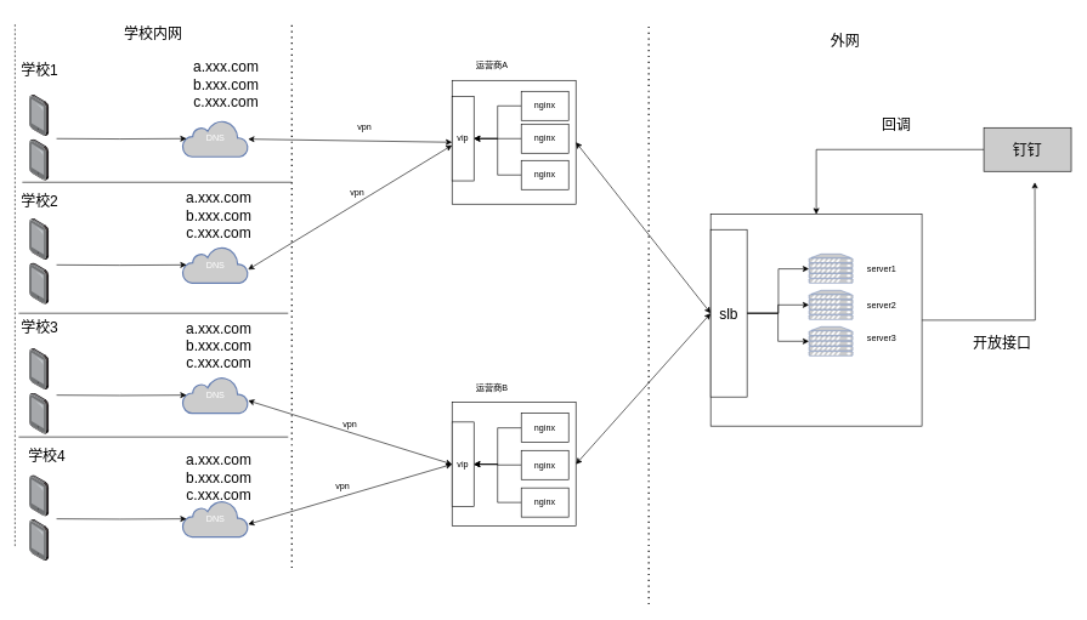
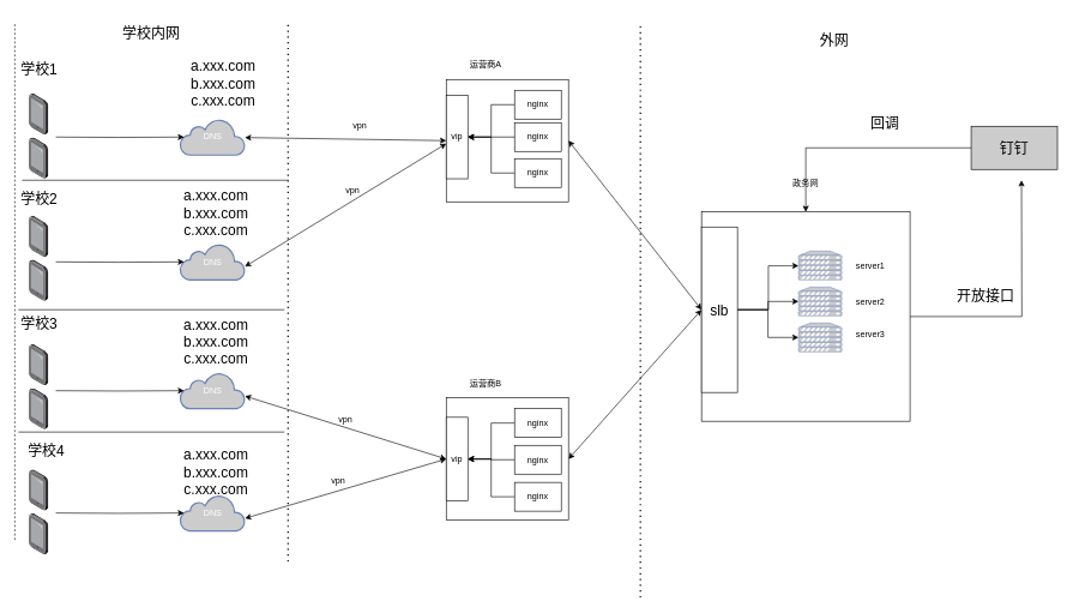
  <mxCell id="0" />
  <mxCell id="1" parent="0" />
  <mxCell id="2" value="" style="whiteSpace=wrap;html=1;aspect=fixed;" vertex="1" parent="1"><mxGeometry x="620" y="110" width="170" height="170" as="geometry" /></mxCell>
  <mxCell id="3" value="运营商A" style="text;html=1;strokeColor=none;fillColor=none;align=center;verticalAlign=middle;whiteSpace=wrap;rounded=0;" vertex="1" parent="1"><mxGeometry x="645" y="75" width="60" height="30" as="geometry" /></mxCell>
  <mxCell id="4" value="" style="endArrow=none;dashed=1;html=1;dashPattern=1 3;strokeWidth=2;rounded=0;" edge="1" parent="1"><mxGeometry width="50" height="50" relative="1" as="geometry"><mxPoint x="400" y="780" as="sourcePoint" /><mxPoint x="400" y="30" as="targetPoint" /></mxGeometry></mxCell>
  <mxCell id="5" value="&lt;font style=&quot;font-size: 20px;&quot;&gt;学校内网&lt;/font&gt;" style="text;html=1;strokeColor=none;fillColor=none;align=center;verticalAlign=middle;whiteSpace=wrap;rounded=0;" vertex="1" parent="1"><mxGeometry x="150" y="30" width="120" height="30" as="geometry" /></mxCell>
  <mxCell id="6" value="" style="edgeStyle=orthogonalEdgeStyle;rounded=0;orthogonalLoop=1;jettySize=auto;html=1;" edge="1" parent="1" source="7" target="20"><mxGeometry relative="1" as="geometry" /></mxCell>
  <mxCell id="7" value="nginx" style="rounded=0;whiteSpace=wrap;html=1;" vertex="1" parent="1"><mxGeometry x="715" y="125" width="65" height="40" as="geometry" /></mxCell>
  <mxCell id="8" value="" style="edgeStyle=orthogonalEdgeStyle;rounded=0;orthogonalLoop=1;jettySize=auto;html=1;" edge="1" parent="1" source="9" target="20"><mxGeometry relative="1" as="geometry" /></mxCell>
  <mxCell id="9" value="nginx" style="rounded=0;whiteSpace=wrap;html=1;" vertex="1" parent="1"><mxGeometry x="715" y="170" width="65" height="40" as="geometry" /></mxCell>
  <mxCell id="10" value="" style="edgeStyle=orthogonalEdgeStyle;rounded=0;orthogonalLoop=1;jettySize=auto;html=1;" edge="1" parent="1" source="11" target="20"><mxGeometry relative="1" as="geometry" /></mxCell>
  <mxCell id="11" value="nginx" style="rounded=0;whiteSpace=wrap;html=1;" vertex="1" parent="1"><mxGeometry x="715" y="220" width="65" height="40" as="geometry" /></mxCell>
  <mxCell id="12" value="DNS" style="html=1;outlineConnect=0;fillColor=#CCCCCC;strokeColor=#6881B3;gradientColor=none;gradientDirection=north;strokeWidth=2;shape=mxgraph.networks.cloud;fontColor=#ffffff;" vertex="1" parent="1"><mxGeometry x="250" y="165" width="90" height="50" as="geometry" /></mxCell>
  <mxCell id="13" value="" style="endArrow=classic;startArrow=classic;html=1;rounded=0;entryX=0;entryY=0.5;entryDx=0;entryDy=0;" edge="1" parent="1" source="12" target="2"><mxGeometry width="50" height="50" relative="1" as="geometry"><mxPoint x="400" y="430" as="sourcePoint" /><mxPoint x="450" y="380" as="targetPoint" /></mxGeometry></mxCell>
  <mxCell id="14" value="vpn" style="text;html=1;strokeColor=none;fillColor=none;align=center;verticalAlign=middle;whiteSpace=wrap;rounded=0;" vertex="1" parent="1"><mxGeometry x="470" y="160" width="60" height="30" as="geometry" /></mxCell>
  <mxCell id="15" style="edgeStyle=orthogonalEdgeStyle;rounded=0;orthogonalLoop=1;jettySize=auto;html=1;fontSize=20;" edge="1" parent="1" source="16"><mxGeometry relative="1" as="geometry"><mxPoint x="1420" y="250" as="targetPoint" /></mxGeometry></mxCell>
  <mxCell id="16" value="" style="rounded=0;whiteSpace=wrap;html=1;" vertex="1" parent="1"><mxGeometry x="975" y="294" width="290" height="291" as="geometry" /></mxCell>
  <mxCell id="17" value="" style="endArrow=none;dashed=1;html=1;dashPattern=1 3;strokeWidth=2;rounded=0;" edge="1" parent="1"><mxGeometry width="50" height="50" relative="1" as="geometry"><mxPoint x="890" y="830" as="sourcePoint" /><mxPoint x="890" y="30" as="targetPoint" /></mxGeometry></mxCell>
+ <mxCell id="18" value="政务网" style="text;html=1;strokeColor=none;fillColor=none;align=center;verticalAlign=middle;whiteSpace=wrap;rounded=0;" vertex="1" parent="1"><mxGeometry x="1090" y="240" width="60" height="30" as="geometry" /></mxCell>
  <mxCell id="19" value="&lt;font style=&quot;font-size: 20px;&quot;&gt;外网&lt;/font&gt;" style="text;html=1;strokeColor=none;fillColor=none;align=center;verticalAlign=middle;whiteSpace=wrap;rounded=0;" vertex="1" parent="1"><mxGeometry x="1010" width="300" height="70" as="geometry" y="20" /></mxCell>
  <mxCell id="20" value="vip" style="rounded=0;whiteSpace=wrap;html=1;" vertex="1" parent="1"><mxGeometry x="620" y="132" width="30" height="116" as="geometry" /></mxCell>
  <mxCell id="21" value="" style="endArrow=classic;startArrow=classic;html=1;rounded=0;exitX=1;exitY=0.5;exitDx=0;exitDy=0;entryX=0;entryY=0.5;entryDx=0;entryDy=0;" edge="1" parent="1" source="2" target="33"><mxGeometry width="50" height="50" relative="1" as="geometry"><mxPoint x="920" y="450" as="sourcePoint" /><mxPoint x="970" y="400" as="targetPoint" /></mxGeometry></mxCell>
  <mxCell id="22" value="" style="endArrow=classic;startArrow=classic;html=1;rounded=0;exitX=1;exitY=0.5;exitDx=0;exitDy=0;entryX=0;entryY=0.5;entryDx=0;entryDy=0;" edge="1" parent="1" source="46" target="33"><mxGeometry width="50" height="50" relative="1" as="geometry"><mxPoint x="801.02" y="414.03" as="sourcePoint" /><mxPoint x="970" y="410" as="targetPoint" /></mxGeometry></mxCell>
  <mxCell id="23" value="" style="fontColor=#0066CC;verticalAlign=top;verticalLabelPosition=bottom;labelPosition=center;align=center;html=1;outlineConnect=0;fillColor=#CCCCCC;strokeColor=#6881B3;gradientColor=none;gradientDirection=north;strokeWidth=2;shape=mxgraph.networks.server;" vertex="1" parent="1"><mxGeometry x="1110" y="348.5" width="60" height="40" as="geometry" /></mxCell>
  <mxCell id="24" value="" style="fontColor=#0066CC;verticalAlign=top;verticalLabelPosition=bottom;labelPosition=center;align=center;html=1;outlineConnect=0;fillColor=#CCCCCC;strokeColor=#6881B3;gradientColor=none;gradientDirection=north;strokeWidth=2;shape=mxgraph.networks.server;" vertex="1" parent="1"><mxGeometry x="1110" y="398.5" width="60" height="40" as="geometry" /></mxCell>
  <mxCell id="25" value="" style="fontColor=#0066CC;verticalAlign=top;verticalLabelPosition=bottom;labelPosition=center;align=center;html=1;outlineConnect=0;fillColor=#CCCCCC;strokeColor=#6881B3;gradientColor=none;gradientDirection=north;strokeWidth=2;shape=mxgraph.networks.server;" vertex="1" parent="1"><mxGeometry x="1110" y="448.5" width="60" height="40" as="geometry" /></mxCell>
  <mxCell id="26" value="server1" style="text;html=1;strokeColor=none;fillColor=none;align=center;verticalAlign=middle;whiteSpace=wrap;rounded=0;" vertex="1" parent="1"><mxGeometry x="1180" y="353.5" width="60" height="30" as="geometry" /></mxCell>
  <mxCell id="27" value="server3" style="text;html=1;strokeColor=none;fillColor=none;align=center;verticalAlign=middle;whiteSpace=wrap;rounded=0;" vertex="1" parent="1"><mxGeometry x="1180" y="448.5" width="60" height="30" as="geometry" /></mxCell>
  <mxCell id="28" value="server2" style="text;html=1;strokeColor=none;fillColor=none;align=center;verticalAlign=middle;whiteSpace=wrap;rounded=0;" vertex="1" parent="1"><mxGeometry x="1180" y="403.5" width="60" height="30" as="geometry" /></mxCell>
  <mxCell id="29" style="edgeStyle=orthogonalEdgeStyle;rounded=0;orthogonalLoop=1;jettySize=auto;html=1;entryX=0.06;entryY=0.5;entryDx=0;entryDy=0;entryPerimeter=0;fontSize=20;" edge="1" parent="1" target="12"><mxGeometry relative="1" as="geometry"><mxPoint x="77" y="190" as="sourcePoint" /></mxGeometry></mxCell>
  <mxCell id="30" style="edgeStyle=orthogonalEdgeStyle;rounded=0;orthogonalLoop=1;jettySize=auto;html=1;fontSize=20;" edge="1" parent="1" source="33" target="23"><mxGeometry relative="1" as="geometry"><Array as="points"><mxPoint x="1068" y="430" /><mxPoint x="1068" y="369" /></Array></mxGeometry></mxCell>
  <mxCell id="31" style="edgeStyle=orthogonalEdgeStyle;rounded=0;orthogonalLoop=1;jettySize=auto;html=1;exitX=1;exitY=0.5;exitDx=0;exitDy=0;fontSize=20;" edge="1" parent="1" source="33" target="25"><mxGeometry relative="1" as="geometry" /></mxCell>
  <mxCell id="32" style="edgeStyle=orthogonalEdgeStyle;rounded=0;orthogonalLoop=1;jettySize=auto;html=1;fontSize=20;" edge="1" parent="1" source="33" target="24"><mxGeometry relative="1" as="geometry" /></mxCell>
  <mxCell id="33" value="slb" style="rounded=0;whiteSpace=wrap;html=1;fontSize=20;" vertex="1" parent="1"><mxGeometry x="975" y="315" width="50" height="230" as="geometry" /></mxCell>
  <mxCell id="34" style="edgeStyle=orthogonalEdgeStyle;rounded=0;orthogonalLoop=1;jettySize=auto;html=1;fontSize=20;" edge="1" parent="1" source="35" target="16"><mxGeometry relative="1" as="geometry" /></mxCell>
  <mxCell id="35" value="钉钉" style="rounded=0;whiteSpace=wrap;html=1;fontSize=20;fillColor=#cccccc;" vertex="1" parent="1"><mxGeometry x="1350" y="175" width="120" height="60" as="geometry" /></mxCell>
  <mxCell id="36" value="回调" style="text;html=1;align=center;verticalAlign=middle;resizable=0;points=[];autosize=1;strokeColor=none;fillColor=none;fontSize=20;" vertex="1" parent="1"><mxGeometry x="1200" y="150" width="60" height="40" as="geometry" /></mxCell>
- <mxCell id="37" value="开放接口" style="text;html=1;align=center;verticalAlign=middle;resizable=0;points=[];autosize=1;strokeColor=none;fillColor=none;fontSize=20;" vertex="1" parent="1"><mxGeometry x="1325" y="450" width="100" height="40" as="geometry" /></mxCell>
+ <mxCell id="37" value="开放接口" style="text;html=1;align=center;verticalAlign=middle;resizable=0;points=[];autosize=1;strokeColor=none;fillColor=none;fontSize=20;" vertex="1" parent="1"><mxGeometry x="1320" y="390" width="100" height="40" as="geometry" /></mxCell>
  <mxCell id="38" value="DNS" style="html=1;outlineConnect=0;fillColor=#CCCCCC;strokeColor=#6881B3;gradientColor=none;gradientDirection=north;strokeWidth=2;shape=mxgraph.networks.cloud;fontColor=#ffffff;" vertex="1" parent="1"><mxGeometry x="250" y="338.5" width="90" height="50" as="geometry" /></mxCell>
  <mxCell id="39" style="edgeStyle=orthogonalEdgeStyle;rounded=0;orthogonalLoop=1;jettySize=auto;html=1;entryX=0.06;entryY=0.5;entryDx=0;entryDy=0;entryPerimeter=0;fontSize=20;" edge="1" parent="1" target="38"><mxGeometry relative="1" as="geometry"><mxPoint x="77" y="363.5" as="sourcePoint" /></mxGeometry></mxCell>
  <mxCell id="40" value="DNS" style="html=1;outlineConnect=0;fillColor=#CCCCCC;strokeColor=#6881B3;gradientColor=none;gradientDirection=north;strokeWidth=2;shape=mxgraph.networks.cloud;fontColor=#ffffff;" vertex="1" parent="1"><mxGeometry x="250" y="517.5" width="90" height="50" as="geometry" /></mxCell>
  <mxCell id="41" style="edgeStyle=orthogonalEdgeStyle;rounded=0;orthogonalLoop=1;jettySize=auto;html=1;entryX=0.06;entryY=0.5;entryDx=0;entryDy=0;entryPerimeter=0;fontSize=20;" edge="1" parent="1" target="40"><mxGeometry relative="1" as="geometry"><mxPoint x="77" y="542.5" as="sourcePoint" /></mxGeometry></mxCell>
  <mxCell id="42" value="" style="endArrow=none;html=1;rounded=0;fontSize=20;" edge="1" parent="1"><mxGeometry width="50" height="50" relative="1" as="geometry"><mxPoint x="25" y="430" as="sourcePoint" /><mxPoint x="395" y="430" as="targetPoint" /></mxGeometry></mxCell>
  <mxCell id="43" value="" style="endArrow=none;html=1;rounded=0;fontSize=20;" edge="1" parent="1"><mxGeometry width="50" height="50" relative="1" as="geometry"><mxPoint x="30" y="250" as="sourcePoint" /><mxPoint x="400" y="250" as="targetPoint" /></mxGeometry></mxCell>
  <mxCell id="44" value="" style="endArrow=none;dashed=1;html=1;rounded=0;fontSize=20;" edge="1" parent="1"><mxGeometry width="50" height="50" relative="1" as="geometry"><mxPoint x="20" y="750" as="sourcePoint" /><mxPoint x="20" y="30" as="targetPoint" /></mxGeometry></mxCell>
  <mxCell id="45" value="a.xxx.com&lt;br&gt;b.xxx.com&lt;br&gt;c.xxx.com" style="text;html=1;strokeColor=none;fillColor=none;align=center;verticalAlign=middle;whiteSpace=wrap;rounded=0;fontSize=20;" vertex="1" parent="1"><mxGeometry x="280" y="100" width="60" height="30" as="geometry" /></mxCell>
  <mxCell id="46" value="" style="whiteSpace=wrap;html=1;aspect=fixed;" vertex="1" parent="1"><mxGeometry x="620" y="552.5" width="170" height="170" as="geometry" /></mxCell>
  <mxCell id="47" value="运营商B" style="text;html=1;strokeColor=none;fillColor=none;align=center;verticalAlign=middle;whiteSpace=wrap;rounded=0;" vertex="1" parent="1"><mxGeometry x="645" y="517.5" width="60" height="30" as="geometry" /></mxCell>
  <mxCell id="48" value="" style="edgeStyle=orthogonalEdgeStyle;rounded=0;orthogonalLoop=1;jettySize=auto;html=1;" edge="1" parent="1" source="49" target="54"><mxGeometry relative="1" as="geometry" /></mxCell>
  <mxCell id="49" value="nginx" style="rounded=0;whiteSpace=wrap;html=1;" vertex="1" parent="1"><mxGeometry x="715" y="567.5" width="65" height="40" as="geometry" /></mxCell>
  <mxCell id="50" value="" style="edgeStyle=orthogonalEdgeStyle;rounded=0;orthogonalLoop=1;jettySize=auto;html=1;" edge="1" parent="1" source="51" target="54"><mxGeometry relative="1" as="geometry" /></mxCell>
  <mxCell id="51" value="nginx" style="rounded=0;whiteSpace=wrap;html=1;" vertex="1" parent="1"><mxGeometry x="715" y="618.5" width="65" height="40" as="geometry" /></mxCell>
  <mxCell id="52" value="" style="edgeStyle=orthogonalEdgeStyle;rounded=0;orthogonalLoop=1;jettySize=auto;html=1;" edge="1" parent="1" source="53" target="54"><mxGeometry relative="1" as="geometry" /></mxCell>
  <mxCell id="53" value="nginx" style="rounded=0;whiteSpace=wrap;html=1;" vertex="1" parent="1"><mxGeometry x="715" y="670" width="65" height="40" as="geometry" /></mxCell>
  <mxCell id="54" value="vip" style="rounded=0;whiteSpace=wrap;html=1;" vertex="1" parent="1"><mxGeometry x="620" y="579.5" width="30" height="116" as="geometry" /></mxCell>
  <mxCell id="55" value="DNS" style="html=1;outlineConnect=0;fillColor=#CCCCCC;strokeColor=#6881B3;gradientColor=none;gradientDirection=north;strokeWidth=2;shape=mxgraph.networks.cloud;fontColor=#ffffff;" vertex="1" parent="1"><mxGeometry x="250" y="687.5" width="90" height="50" as="geometry" /></mxCell>
  <mxCell id="56" style="edgeStyle=orthogonalEdgeStyle;rounded=0;orthogonalLoop=1;jettySize=auto;html=1;entryX=0.06;entryY=0.5;entryDx=0;entryDy=0;entryPerimeter=0;fontSize=20;" edge="1" parent="1" target="55"><mxGeometry relative="1" as="geometry"><mxPoint x="77" y="712.5" as="sourcePoint" /></mxGeometry></mxCell>
  <mxCell id="57" value="" style="endArrow=none;html=1;rounded=0;fontSize=20;" edge="1" parent="1"><mxGeometry width="50" height="50" relative="1" as="geometry"><mxPoint x="25" y="600" as="sourcePoint" /><mxPoint x="395" y="600" as="targetPoint" /></mxGeometry></mxCell>
  <mxCell id="58" value="" style="endArrow=classic;startArrow=classic;html=1;rounded=0;fontSize=20;" edge="1" parent="1" target="20"><mxGeometry width="50" height="50" relative="1" as="geometry"><mxPoint y="370" as="sourcePoint" x="340" /><mxPoint x="610" y="200" as="targetPoint" /></mxGeometry></mxCell>
  <mxCell id="59" value="vpn" style="text;html=1;strokeColor=none;fillColor=none;align=center;verticalAlign=middle;whiteSpace=wrap;rounded=0;" vertex="1" parent="1"><mxGeometry x="460" y="250" width="60" height="30" as="geometry" /></mxCell>
  <mxCell id="60" value="" style="endArrow=classic;startArrow=classic;html=1;rounded=0;fontSize=20;entryX=0;entryY=0.5;entryDx=0;entryDy=0;" edge="1" parent="1" target="54"><mxGeometry width="50" height="50" relative="1" as="geometry"><mxPoint y="550" as="sourcePoint" x="340" /><mxPoint x="390" y="500" as="targetPoint" /></mxGeometry></mxCell>
  <mxCell id="61" value="" style="endArrow=classic;startArrow=classic;html=1;rounded=0;fontSize=20;entryX=0;entryY=0.5;entryDx=0;entryDy=0;" edge="1" parent="1" target="54"><mxGeometry width="50" height="50" relative="1" as="geometry"><mxPoint y="720" as="sourcePoint" x="340" /><mxPoint x="390" y="670" as="targetPoint" /></mxGeometry></mxCell>
  <mxCell id="62" value="vpn" style="text;html=1;strokeColor=none;fillColor=none;align=center;verticalAlign=middle;whiteSpace=wrap;rounded=0;" vertex="1" parent="1"><mxGeometry x="450" y="567.5" width="60" height="30" as="geometry" /></mxCell>
  <mxCell id="63" value="vpn" style="text;html=1;strokeColor=none;fillColor=none;align=center;verticalAlign=middle;whiteSpace=wrap;rounded=0;" vertex="1" parent="1"><mxGeometry x="440" y="652.5" width="60" height="30" as="geometry" /></mxCell>
  <mxCell id="64" value="a.xxx.com&lt;br&gt;b.xxx.com&lt;br&gt;c.xxx.com" style="text;html=1;strokeColor=none;fillColor=none;align=center;verticalAlign=middle;whiteSpace=wrap;rounded=0;fontSize=20;" vertex="1" parent="1"><mxGeometry x="270" y="458.5" width="60" height="30" as="geometry" /></mxCell>
  <mxCell id="65" value="a.xxx.com&lt;br&gt;b.xxx.com&lt;br&gt;c.xxx.com" style="text;html=1;strokeColor=none;fillColor=none;align=center;verticalAlign=middle;whiteSpace=wrap;rounded=0;fontSize=20;" vertex="1" parent="1"><mxGeometry x="270" y="280" width="60" height="30" as="geometry" /></mxCell>
  <mxCell id="66" value="a.xxx.com&lt;br&gt;b.xxx.com&lt;br&gt;c.xxx.com" style="text;html=1;strokeColor=none;fillColor=none;align=center;verticalAlign=middle;whiteSpace=wrap;rounded=0;fontSize=20;" vertex="1" parent="1"><mxGeometry x="270" y="640" width="60" height="30" as="geometry" /></mxCell>
  <mxCell id="67" value="学校1" style="text;html=1;strokeColor=none;fillColor=none;align=center;verticalAlign=middle;whiteSpace=wrap;rounded=0;fontSize=20;" vertex="1" parent="1"><mxGeometry x="23.5" y="80" width="60" height="30" as="geometry" /></mxCell>
  <mxCell id="68" value="学校4" style="text;html=1;strokeColor=none;fillColor=none;align=center;verticalAlign=middle;whiteSpace=wrap;rounded=0;fontSize=20;" vertex="1" parent="1"><mxGeometry x="33.5" y="610" width="60" height="30" as="geometry" /></mxCell>
  <mxCell id="69" value="学校3" style="text;html=1;strokeColor=none;fillColor=none;align=center;verticalAlign=middle;whiteSpace=wrap;rounded=0;fontSize=20;" vertex="1" parent="1"><mxGeometry x="23.5" y="433.5" width="60" height="30" as="geometry" /></mxCell>
  <mxCell id="70" value="学校2" style="text;html=1;strokeColor=none;fillColor=none;align=center;verticalAlign=middle;whiteSpace=wrap;rounded=0;fontSize=20;" vertex="1" parent="1"><mxGeometry x="23.5" y="260" width="60" height="30" as="geometry" /></mxCell>
  <mxCell id="71" value="" style="points=[];aspect=fixed;html=1;align=center;shadow=0;dashed=0;image;image=img/lib/allied_telesis/computer_and_terminals/Tablet.svg;fontSize=20;" vertex="1" parent="1"><mxGeometry x="40" y="130" width="27" height="57" as="geometry" /></mxCell>
  <mxCell id="72" value="" style="points=[];aspect=fixed;html=1;align=center;shadow=0;dashed=0;image;image=img/lib/allied_telesis/computer_and_terminals/Tablet.svg;fontSize=20;" vertex="1" parent="1"><mxGeometry x="40" y="191" width="27" height="57" as="geometry" /></mxCell>
  <mxCell id="73" value="" style="points=[];aspect=fixed;html=1;align=center;shadow=0;dashed=0;image;image=img/lib/allied_telesis/computer_and_terminals/Tablet.svg;fontSize=20;" vertex="1" parent="1"><mxGeometry x="40" y="300" width="27" height="57" as="geometry" /></mxCell>
  <mxCell id="74" value="" style="points=[];aspect=fixed;html=1;align=center;shadow=0;dashed=0;image;image=img/lib/allied_telesis/computer_and_terminals/Tablet.svg;fontSize=20;" vertex="1" parent="1"><mxGeometry x="40" y="361" width="27" height="57" as="geometry" /></mxCell>
  <mxCell id="75" value="" style="points=[];aspect=fixed;html=1;align=center;shadow=0;dashed=0;image;image=img/lib/allied_telesis/computer_and_terminals/Tablet.svg;fontSize=20;" vertex="1" parent="1"><mxGeometry x="40" y="478.5" width="27" height="57" as="geometry" /></mxCell>
  <mxCell id="76" value="" style="points=[];aspect=fixed;html=1;align=center;shadow=0;dashed=0;image;image=img/lib/allied_telesis/computer_and_terminals/Tablet.svg;fontSize=20;" vertex="1" parent="1"><mxGeometry x="40" y="539.5" width="27" height="57" as="geometry" /></mxCell>
  <mxCell id="77" value="" style="points=[];aspect=fixed;html=1;align=center;shadow=0;dashed=0;image;image=img/lib/allied_telesis/computer_and_terminals/Tablet.svg;fontSize=20;" vertex="1" parent="1"><mxGeometry x="40" y="652.5" width="27" height="57" as="geometry" /></mxCell>
  <mxCell id="78" value="" style="points=[];aspect=fixed;html=1;align=center;shadow=0;dashed=0;image;image=img/lib/allied_telesis/computer_and_terminals/Tablet.svg;fontSize=20;" vertex="1" parent="1"><mxGeometry x="40" y="713.5" width="27" height="57" as="geometry" /></mxCell>
